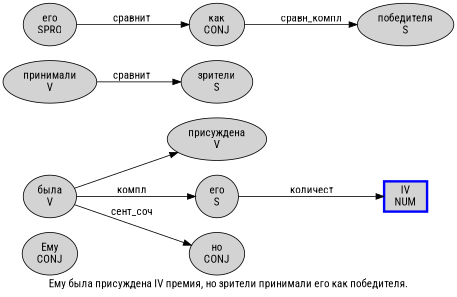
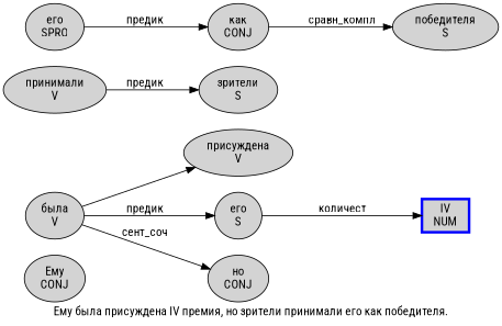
  digraph {
    fontname="Roboto Condensed"
    label="Ему была присуждена IV премия, но зрители принимали его как победителя."
    rankdir=LR
    node [fillcolor=lightgray fontname="Roboto Condensed" penwidth=1 shape=ellipse style=filled]
    edge [fontname="Roboto Condensed"]
    n1 [label="Ему\nCONJ"]
    n2 [label="была\nV"]
    n3 [label="присуждена\nV"]
    n4 [label="его\nS"]
    n5 [label="но\nCONJ"]
    n6 [color=blue label="IV\nNUM" penwidth=3 shape=box]
    n7 [label="принимали\nV"]
    n8 [label="зрители\nS"]
    n9 [label="его\nSPRO"]
    n10 [label="как\nCONJ"]
    n11 [label="победителя\nS"]
    n2 -> n3
-   n2 -> n4 [label="компл"]
+   n2 -> n4 [label="предик"]
    n2 -> n5 [label="сент_соч"]
    n4 -> n6 [label="количест"]
-   n7 -> n8 [label="сравнит"]
-   n9 -> n10 [label="сравнит"]
+   n7 -> n8 [label="предик"]
+   n9 -> n10 [label="предик"]
    n10 -> n11 [label="сравн_компл"]
  }
